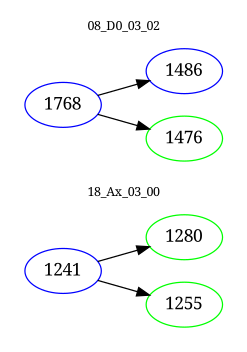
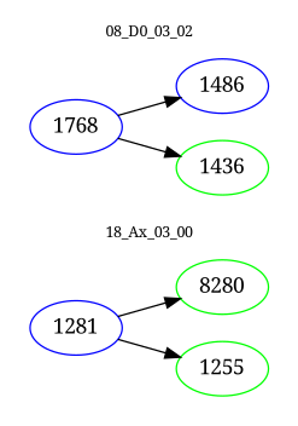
  digraph {
    fontname="Noto Serif"
    rankdir=LR
    node [color=blue fontname="Noto Serif"]
    edge [color=black fontname="Noto Serif"]
-   n1 [label=1241]
+   n1 [label=1281]
    n2 [color=green label=1255]
-   n3 [color=green label=1280]
+   n3 [color=green label=8280]
    n4 [label=1768]
-   n5 [color=green label=1476]
+   n5 [color=green label=1436]
    n6 [label=1486]
    subgraph cluster_1 {
      color=white
      fontsize=10
      label="18_Ax_03_00"
      n1
      n2
      n3
    }
    subgraph cluster_2 {
      color=white
      fontsize=10
      label="08_D0_03_02"
      n4
      n5
      n6
    }
    n1 -> n2
    n1 -> n3
    n4 -> n5
    n4 -> n6
  }
